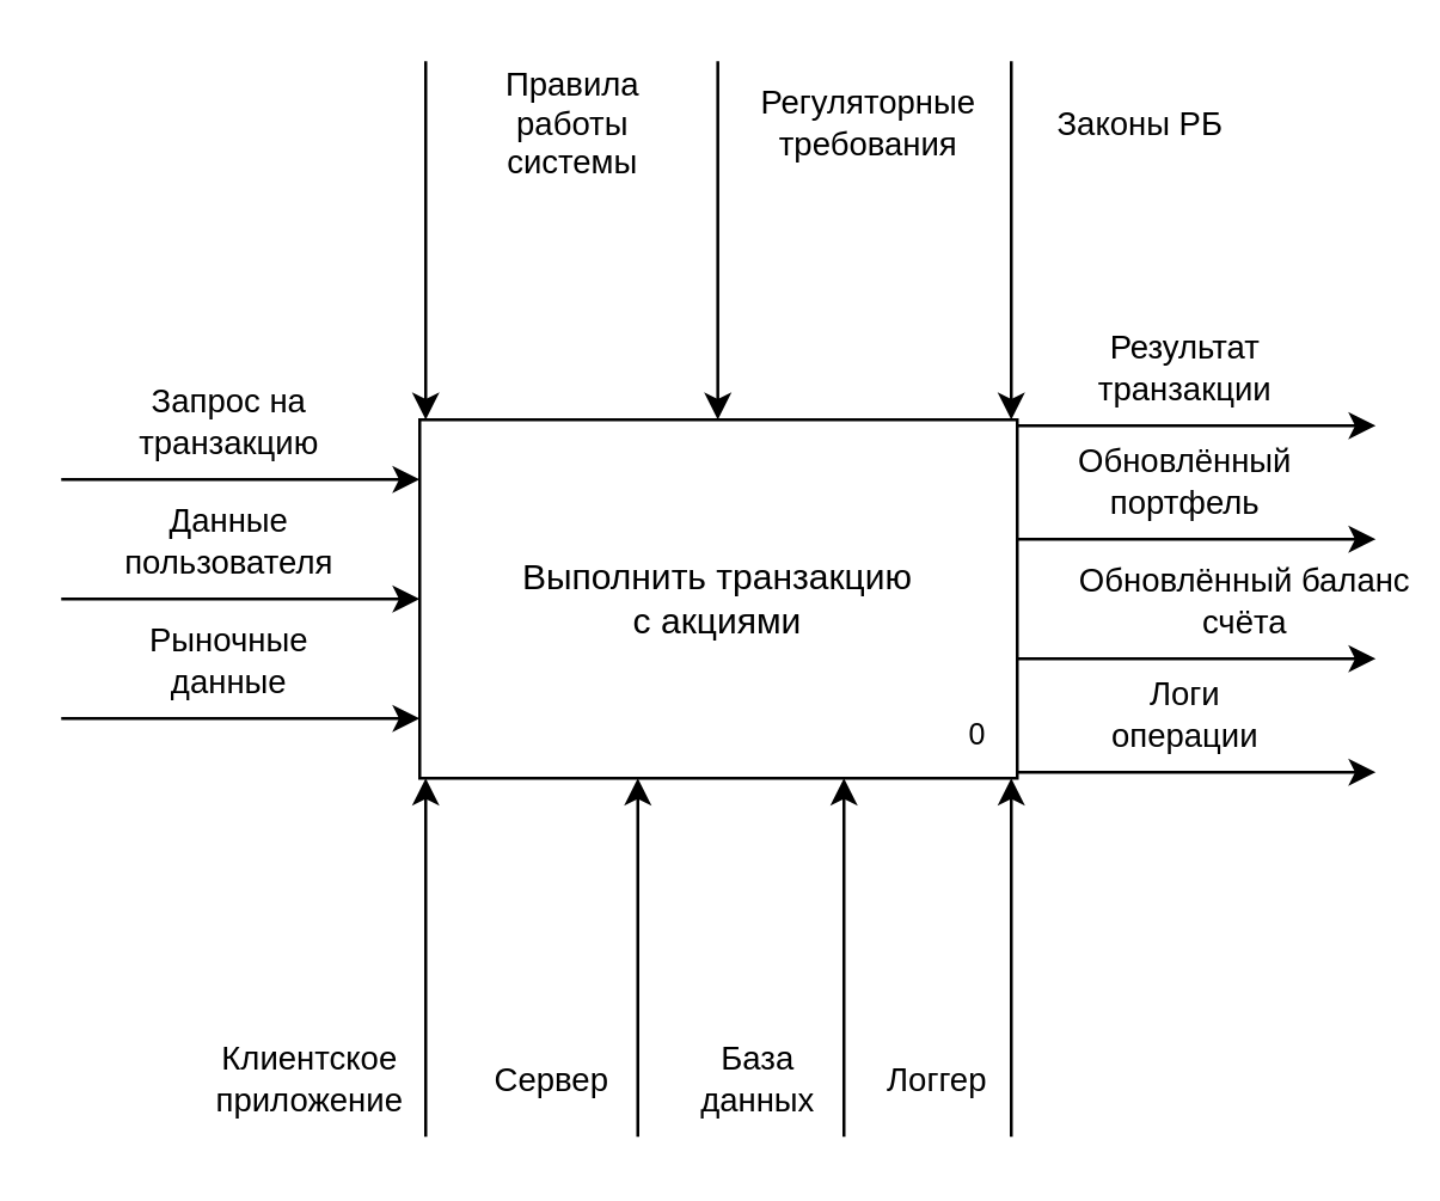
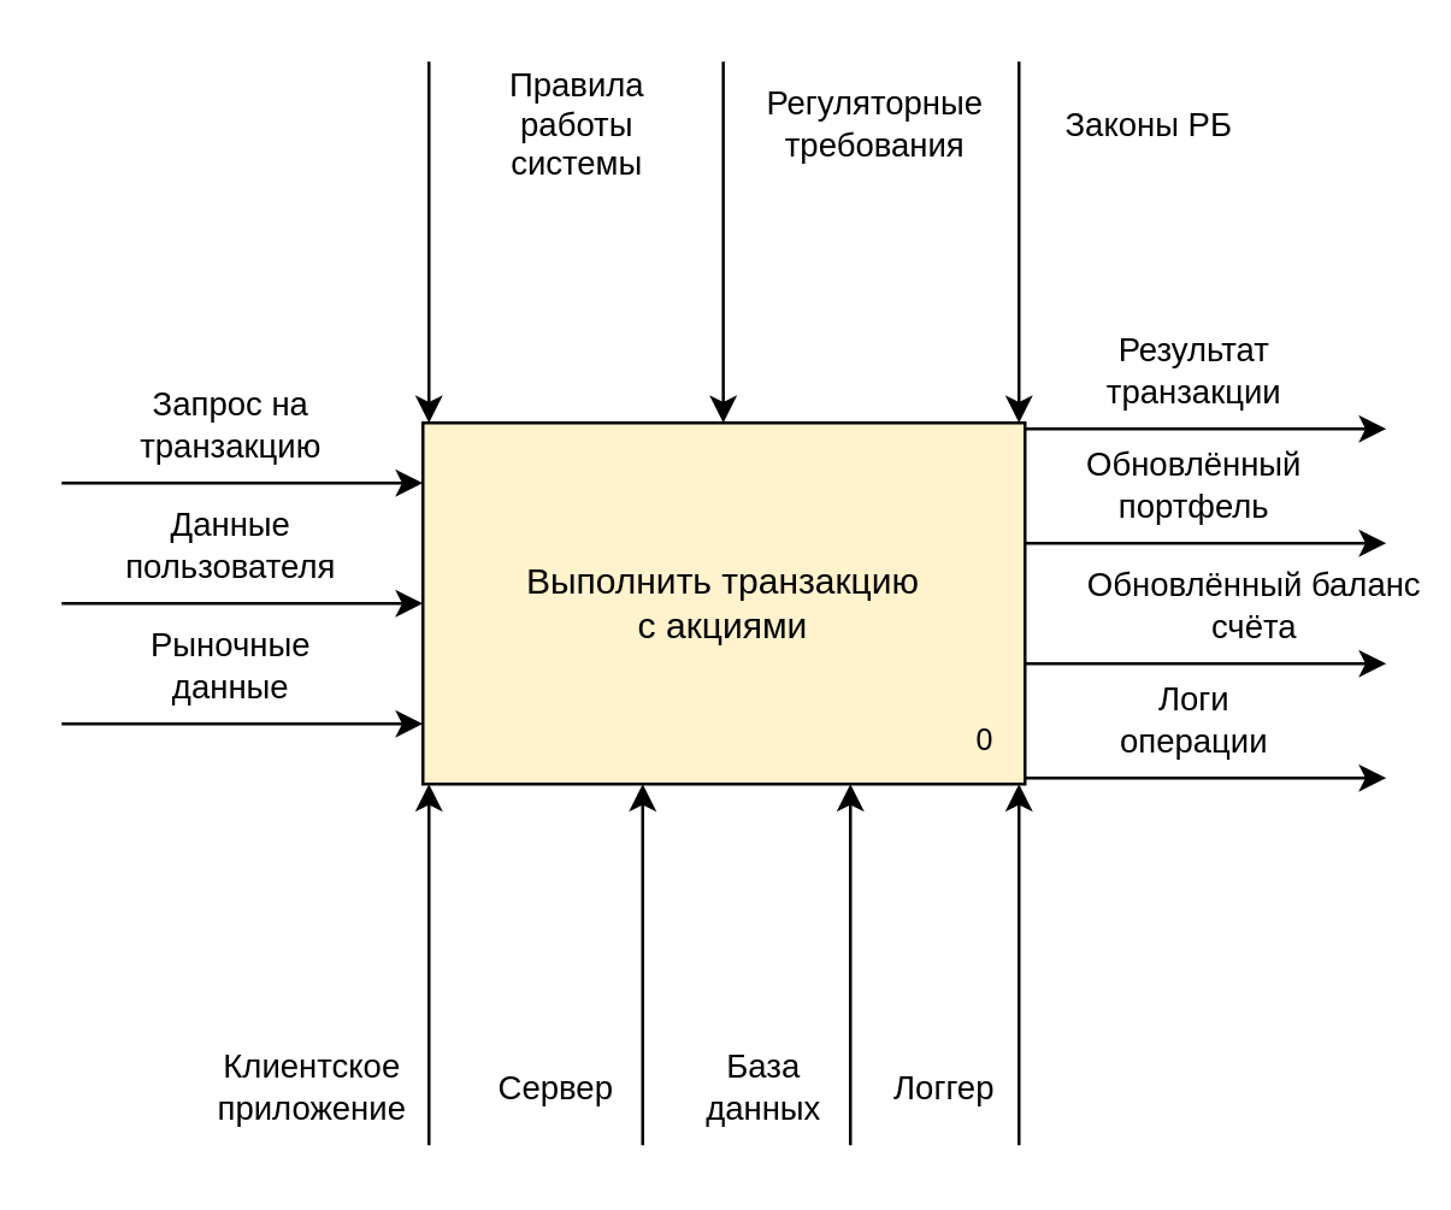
  <mxCell id="0" />
  <mxCell id="1" parent="0" />
  <mxCell id="2" value="" style="group" parent="1" vertex="1" connectable="0"><mxGeometry x="140" y="140" width="200" height="120" as="geometry" /></mxCell>
- <mxCell id="3" value="Выполнить транзакцию&lt;div&gt;с акциями&lt;/div&gt;" style="rounded=0;whiteSpace=wrap;html=1;movable=1;resizable=1;rotatable=1;deletable=1;editable=1;locked=0;connectable=1;" parent="2" vertex="1"><mxGeometry width="200.0" height="120.0" as="geometry" /></mxCell>
+ <mxCell id="3" value="Выполнить транзакцию&lt;div&gt;с акциями&lt;/div&gt;" style="rounded=0;whiteSpace=wrap;html=1;movable=1;resizable=1;rotatable=1;deletable=1;editable=1;locked=0;connectable=1;fillColor=#fff2cc;" parent="2" vertex="1"><mxGeometry width="200.0" height="120.0" as="geometry" /></mxCell>
  <mxCell id="4" value="&lt;font style=&quot;font-size: 10px;&quot;&gt;0&lt;/font&gt;" style="text;html=1;align=center;verticalAlign=middle;whiteSpace=wrap;rounded=0;movable=1;resizable=1;rotatable=1;deletable=1;editable=1;locked=0;connectable=1;" parent="2" vertex="1"><mxGeometry x="174.359" y="90" width="25.641" height="30" as="geometry" /></mxCell>
  <mxCell id="5" value="" style="endArrow=classic;html=1;rounded=0;entryX=0;entryY=0;entryDx=0;entryDy=0;flowAnimation=0;shadow=0;" parent="1" edge="1"><mxGeometry width="50" height="50" relative="1" as="geometry"><mxPoint x="20" y="160" as="sourcePoint" /><mxPoint x="140" y="160" as="targetPoint" /></mxGeometry></mxCell>
  <mxCell id="6" value="Запрос на&lt;div&gt;транзакцию&lt;/div&gt;" style="edgeLabel;html=1;align=center;verticalAlign=middle;resizable=0;points=[];" parent="5" vertex="1" connectable="0"><mxGeometry x="-0.153" y="-1" relative="1" as="geometry"><mxPoint x="4" y="-21" as="offset" /></mxGeometry></mxCell>
  <mxCell id="7" value="" style="endArrow=classic;html=1;rounded=0;entryX=0;entryY=0.25;entryDx=0;entryDy=0;" parent="1" edge="1"><mxGeometry width="50" height="50" relative="1" as="geometry"><mxPoint x="20" y="200" as="sourcePoint" /><mxPoint x="140" y="200" as="targetPoint" /></mxGeometry></mxCell>
  <mxCell id="8" value="Данные&lt;div&gt;пользователя&lt;/div&gt;" style="edgeLabel;html=1;align=center;verticalAlign=middle;resizable=0;points=[];" parent="7" vertex="1" connectable="0"><mxGeometry x="-0.153" y="-1" relative="1" as="geometry"><mxPoint x="4" y="-21" as="offset" /></mxGeometry></mxCell>
  <mxCell id="9" value="" style="endArrow=classic;html=1;rounded=0;entryX=0;entryY=0.5;entryDx=0;entryDy=0;" parent="1" edge="1"><mxGeometry width="50" height="50" relative="1" as="geometry"><mxPoint x="20" y="240" as="sourcePoint" /><mxPoint x="140" y="240" as="targetPoint" /></mxGeometry></mxCell>
  <mxCell id="10" value="Рыночные&lt;div&gt;данные&lt;/div&gt;" style="edgeLabel;html=1;align=center;verticalAlign=middle;resizable=0;points=[];" parent="9" vertex="1" connectable="0"><mxGeometry x="-0.153" y="-1" relative="1" as="geometry"><mxPoint x="4" y="-21" as="offset" /></mxGeometry></mxCell>
  <mxCell id="11" value="" style="endArrow=classic;html=1;rounded=0;flowAnimation=0;shadow=0;" parent="1" edge="1"><mxGeometry width="50" height="50" relative="1" as="geometry"><mxPoint x="340" y="142" as="sourcePoint" /><mxPoint x="460" y="142" as="targetPoint" /></mxGeometry></mxCell>
  <mxCell id="12" value="Результат&lt;div&gt;транзакции&lt;/div&gt;" style="edgeLabel;html=1;align=center;verticalAlign=middle;resizable=0;points=[];" parent="11" vertex="1" connectable="0"><mxGeometry x="-0.153" y="-1" relative="1" as="geometry"><mxPoint x="4" y="-21" as="offset" /></mxGeometry></mxCell>
  <mxCell id="13" value="" style="endArrow=classic;html=1;rounded=0;exitX=1;exitY=0.25;exitDx=0;exitDy=0;" parent="1" edge="1"><mxGeometry width="50" height="50" relative="1" as="geometry"><mxPoint x="340" y="180" as="sourcePoint" /><mxPoint x="460" y="180" as="targetPoint" /></mxGeometry></mxCell>
  <mxCell id="14" value="Обновлённый&lt;div&gt;портфель&lt;/div&gt;" style="edgeLabel;html=1;align=center;verticalAlign=middle;resizable=0;points=[];" parent="13" vertex="1" connectable="0"><mxGeometry x="-0.153" y="-1" relative="1" as="geometry"><mxPoint x="4" y="-21" as="offset" /></mxGeometry></mxCell>
  <mxCell id="15" value="" style="endArrow=classic;html=1;rounded=0;exitX=1;exitY=0.5;exitDx=0;exitDy=0;" parent="1" edge="1"><mxGeometry width="50" height="50" relative="1" as="geometry"><mxPoint x="340" y="220" as="sourcePoint" /><mxPoint x="460" y="220" as="targetPoint" /></mxGeometry></mxCell>
  <mxCell id="16" value="Обновлённый баланс&lt;div&gt;счёта&lt;/div&gt;" style="edgeLabel;html=1;align=center;verticalAlign=middle;resizable=0;points=[];" parent="15" vertex="1" connectable="0"><mxGeometry x="-0.153" y="-1" relative="1" as="geometry"><mxPoint x="24" y="-21" as="offset" /></mxGeometry></mxCell>
  <mxCell id="17" value="" style="endArrow=classic;html=1;rounded=0;exitX=1;exitY=1;exitDx=0;exitDy=0;" parent="1" edge="1"><mxGeometry width="50" height="50" relative="1" as="geometry"><mxPoint x="340" y="258" as="sourcePoint" /><mxPoint x="460" y="258" as="targetPoint" /></mxGeometry></mxCell>
  <mxCell id="18" value="Логи&lt;div&gt;операции&lt;/div&gt;" style="edgeLabel;html=1;align=center;verticalAlign=middle;resizable=0;points=[];" parent="17" vertex="1" connectable="0"><mxGeometry x="-0.153" y="-1" relative="1" as="geometry"><mxPoint x="4" y="-21" as="offset" /></mxGeometry></mxCell>
  <mxCell id="19" value="" style="endArrow=classic;html=1;rounded=0;entryX=0;entryY=0;entryDx=0;entryDy=0;" parent="1" edge="1"><mxGeometry width="50" height="50" relative="1" as="geometry"><mxPoint x="142" y="20" as="sourcePoint" /><mxPoint x="142" y="140" as="targetPoint" /></mxGeometry></mxCell>
  <mxCell id="20" value="Правила&lt;div&gt;работы&lt;/div&gt;&lt;div&gt;системы&lt;/div&gt;" style="edgeLabel;html=1;align=center;verticalAlign=middle;resizable=0;points=[];" parent="19" vertex="1" connectable="0"><mxGeometry x="-0.203" relative="1" as="geometry"><mxPoint x="48" y="-28" as="offset" /></mxGeometry></mxCell>
  <mxCell id="21" value="" style="endArrow=classic;html=1;rounded=0;entryX=0;entryY=0;entryDx=0;entryDy=0;" parent="1" edge="1"><mxGeometry width="50" height="50" relative="1" as="geometry"><mxPoint x="239.77" y="20" as="sourcePoint" /><mxPoint x="239.77" y="140" as="targetPoint" /></mxGeometry></mxCell>
  <mxCell id="22" value="Регуляторные&lt;div&gt;требования&lt;/div&gt;" style="edgeLabel;html=1;align=center;verticalAlign=middle;resizable=0;points=[];" parent="21" vertex="1" connectable="0"><mxGeometry x="-0.203" relative="1" as="geometry"><mxPoint x="50" y="-28" as="offset" /></mxGeometry></mxCell>
  <mxCell id="23" value="" style="endArrow=classic;html=1;rounded=0;entryX=0;entryY=0;entryDx=0;entryDy=0;" parent="1" edge="1"><mxGeometry width="50" height="50" relative="1" as="geometry"><mxPoint x="338" y="20" as="sourcePoint" /><mxPoint x="338" y="140" as="targetPoint" /></mxGeometry></mxCell>
  <mxCell id="24" value="Законы РБ" style="edgeLabel;html=1;align=center;verticalAlign=middle;resizable=0;points=[];" parent="23" vertex="1" connectable="0"><mxGeometry x="-0.203" relative="1" as="geometry"><mxPoint x="42" y="-28" as="offset" /></mxGeometry></mxCell>
  <mxCell id="25" value="" style="endArrow=classic;html=1;rounded=0;entryX=0;entryY=1;entryDx=0;entryDy=0;" parent="1" edge="1"><mxGeometry width="50" height="50" relative="1" as="geometry"><mxPoint x="142" y="380" as="sourcePoint" /><mxPoint x="142" y="260" as="targetPoint" /></mxGeometry></mxCell>
  <mxCell id="26" value="Клиентское&lt;div&gt;приложение&lt;/div&gt;" style="edgeLabel;html=1;align=center;verticalAlign=middle;resizable=0;points=[];" parent="25" vertex="1" connectable="0"><mxGeometry x="0.085" relative="1" as="geometry"><mxPoint x="-40" y="45" as="offset" /></mxGeometry></mxCell>
  <mxCell id="27" value="" style="endArrow=classic;html=1;rounded=0;entryX=0;entryY=1;entryDx=0;entryDy=0;" parent="1" edge="1"><mxGeometry width="50" height="50" relative="1" as="geometry"><mxPoint x="213" y="380" as="sourcePoint" /><mxPoint x="213" y="260" as="targetPoint" /></mxGeometry></mxCell>
  <mxCell id="28" value="Сервер" style="edgeLabel;html=1;align=center;verticalAlign=middle;resizable=0;points=[];" parent="27" vertex="1" connectable="0"><mxGeometry x="0.085" relative="1" as="geometry"><mxPoint x="-30" y="45" as="offset" /></mxGeometry></mxCell>
  <mxCell id="29" value="" style="endArrow=classic;html=1;rounded=0;entryX=0;entryY=1;entryDx=0;entryDy=0;" parent="1" edge="1"><mxGeometry width="50" height="50" relative="1" as="geometry"><mxPoint x="282" y="380" as="sourcePoint" /><mxPoint x="282" y="260" as="targetPoint" /></mxGeometry></mxCell>
  <mxCell id="30" value="База&lt;br&gt;данных" style="edgeLabel;html=1;align=center;verticalAlign=middle;resizable=0;points=[];" parent="29" vertex="1" connectable="0"><mxGeometry x="0.085" relative="1" as="geometry"><mxPoint x="-30" y="45" as="offset" /></mxGeometry></mxCell>
  <mxCell id="31" value="" style="endArrow=classic;html=1;rounded=0;entryX=0;entryY=1;entryDx=0;entryDy=0;" parent="1" edge="1"><mxGeometry width="50" height="50" relative="1" as="geometry"><mxPoint x="338" y="380" as="sourcePoint" /><mxPoint x="338" y="260" as="targetPoint" /></mxGeometry></mxCell>
  <mxCell id="32" value="Логгер" style="edgeLabel;html=1;align=center;verticalAlign=middle;resizable=0;points=[];" parent="31" vertex="1" connectable="0"><mxGeometry x="0.085" relative="1" as="geometry"><mxPoint x="-26" y="45" as="offset" /></mxGeometry></mxCell>
